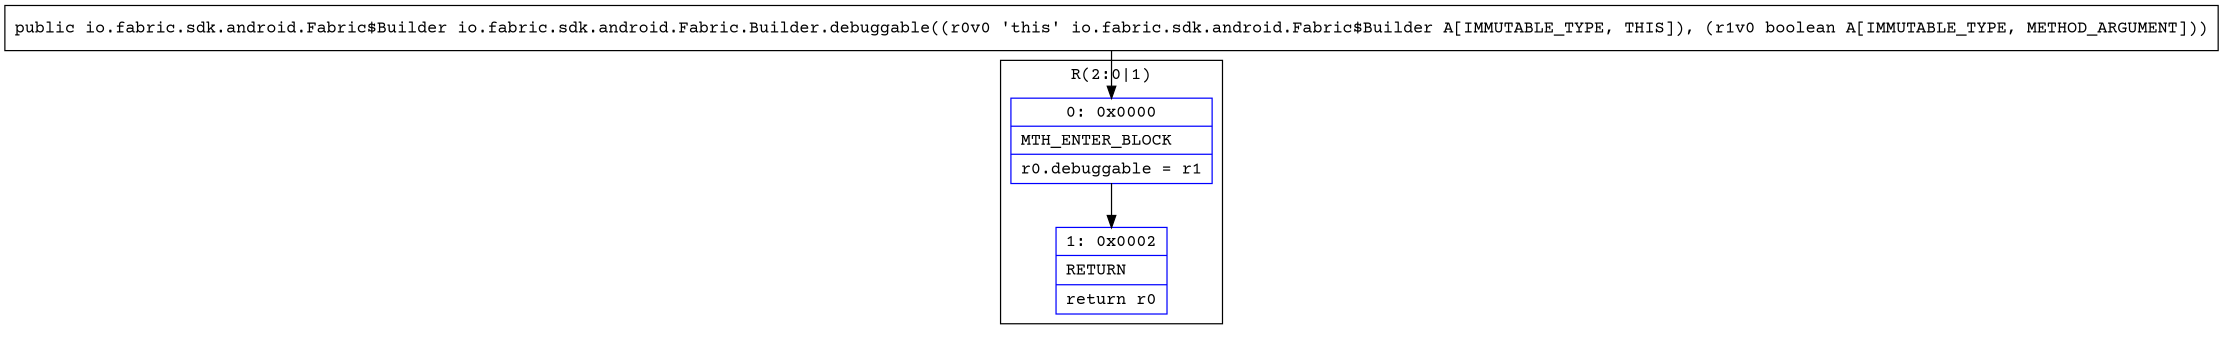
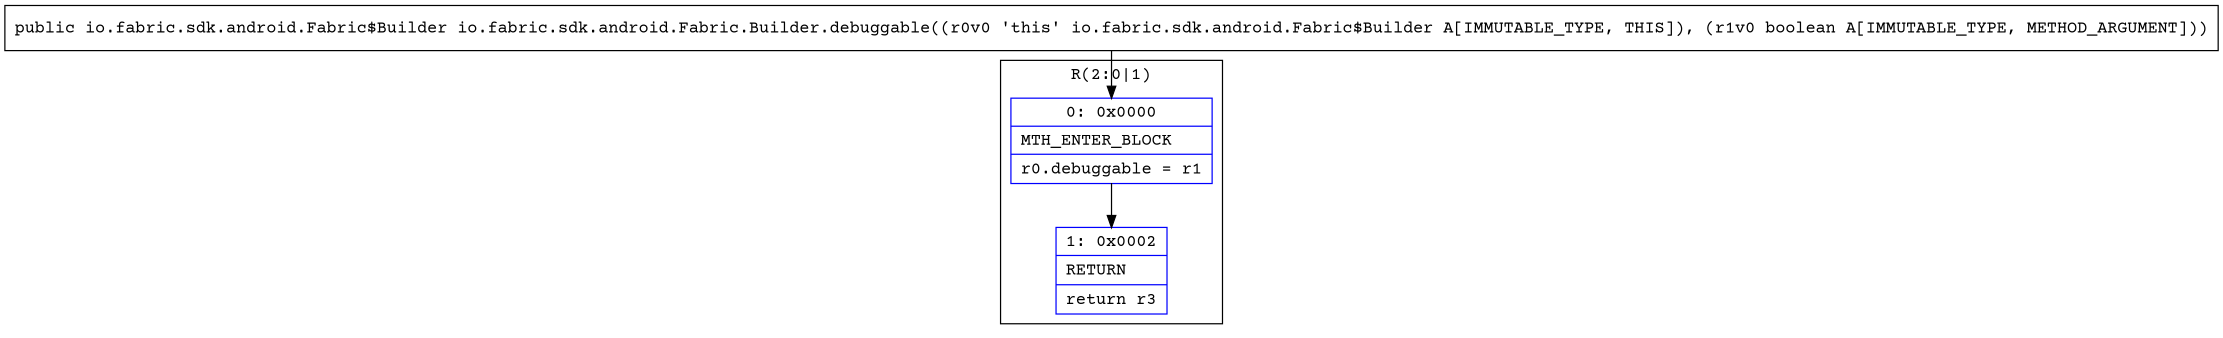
  digraph {
    fontname="Courier Prime"
    node [color=blue shape=record fontname="Courier Prime"]
    edge [fontname="Courier Prime"]
    n1 [label="{0\:\ 0x0000|MTH_ENTER_BLOCK\l|r0.debuggable = r1\l}"]
-   n2 [label="{1\:\ 0x0002|RETURN\l|return r0\l}"]
+   n2 [label="{1\:\ 0x0002|RETURN\l|return r3\l}"]
    n3 [label="{public io.fabric.sdk.android.Fabric$Builder io.fabric.sdk.android.Fabric.Builder.debuggable((r0v0 'this' io.fabric.sdk.android.Fabric$Builder A[IMMUTABLE_TYPE, THIS]), (r1v0 boolean A[IMMUTABLE_TYPE, METHOD_ARGUMENT])) }" color=""]
    subgraph cluster_1 {
      label="R(2:0|1)"
      n1
      n2
    }
    n1 -> n2
    n3 -> n1
  }
